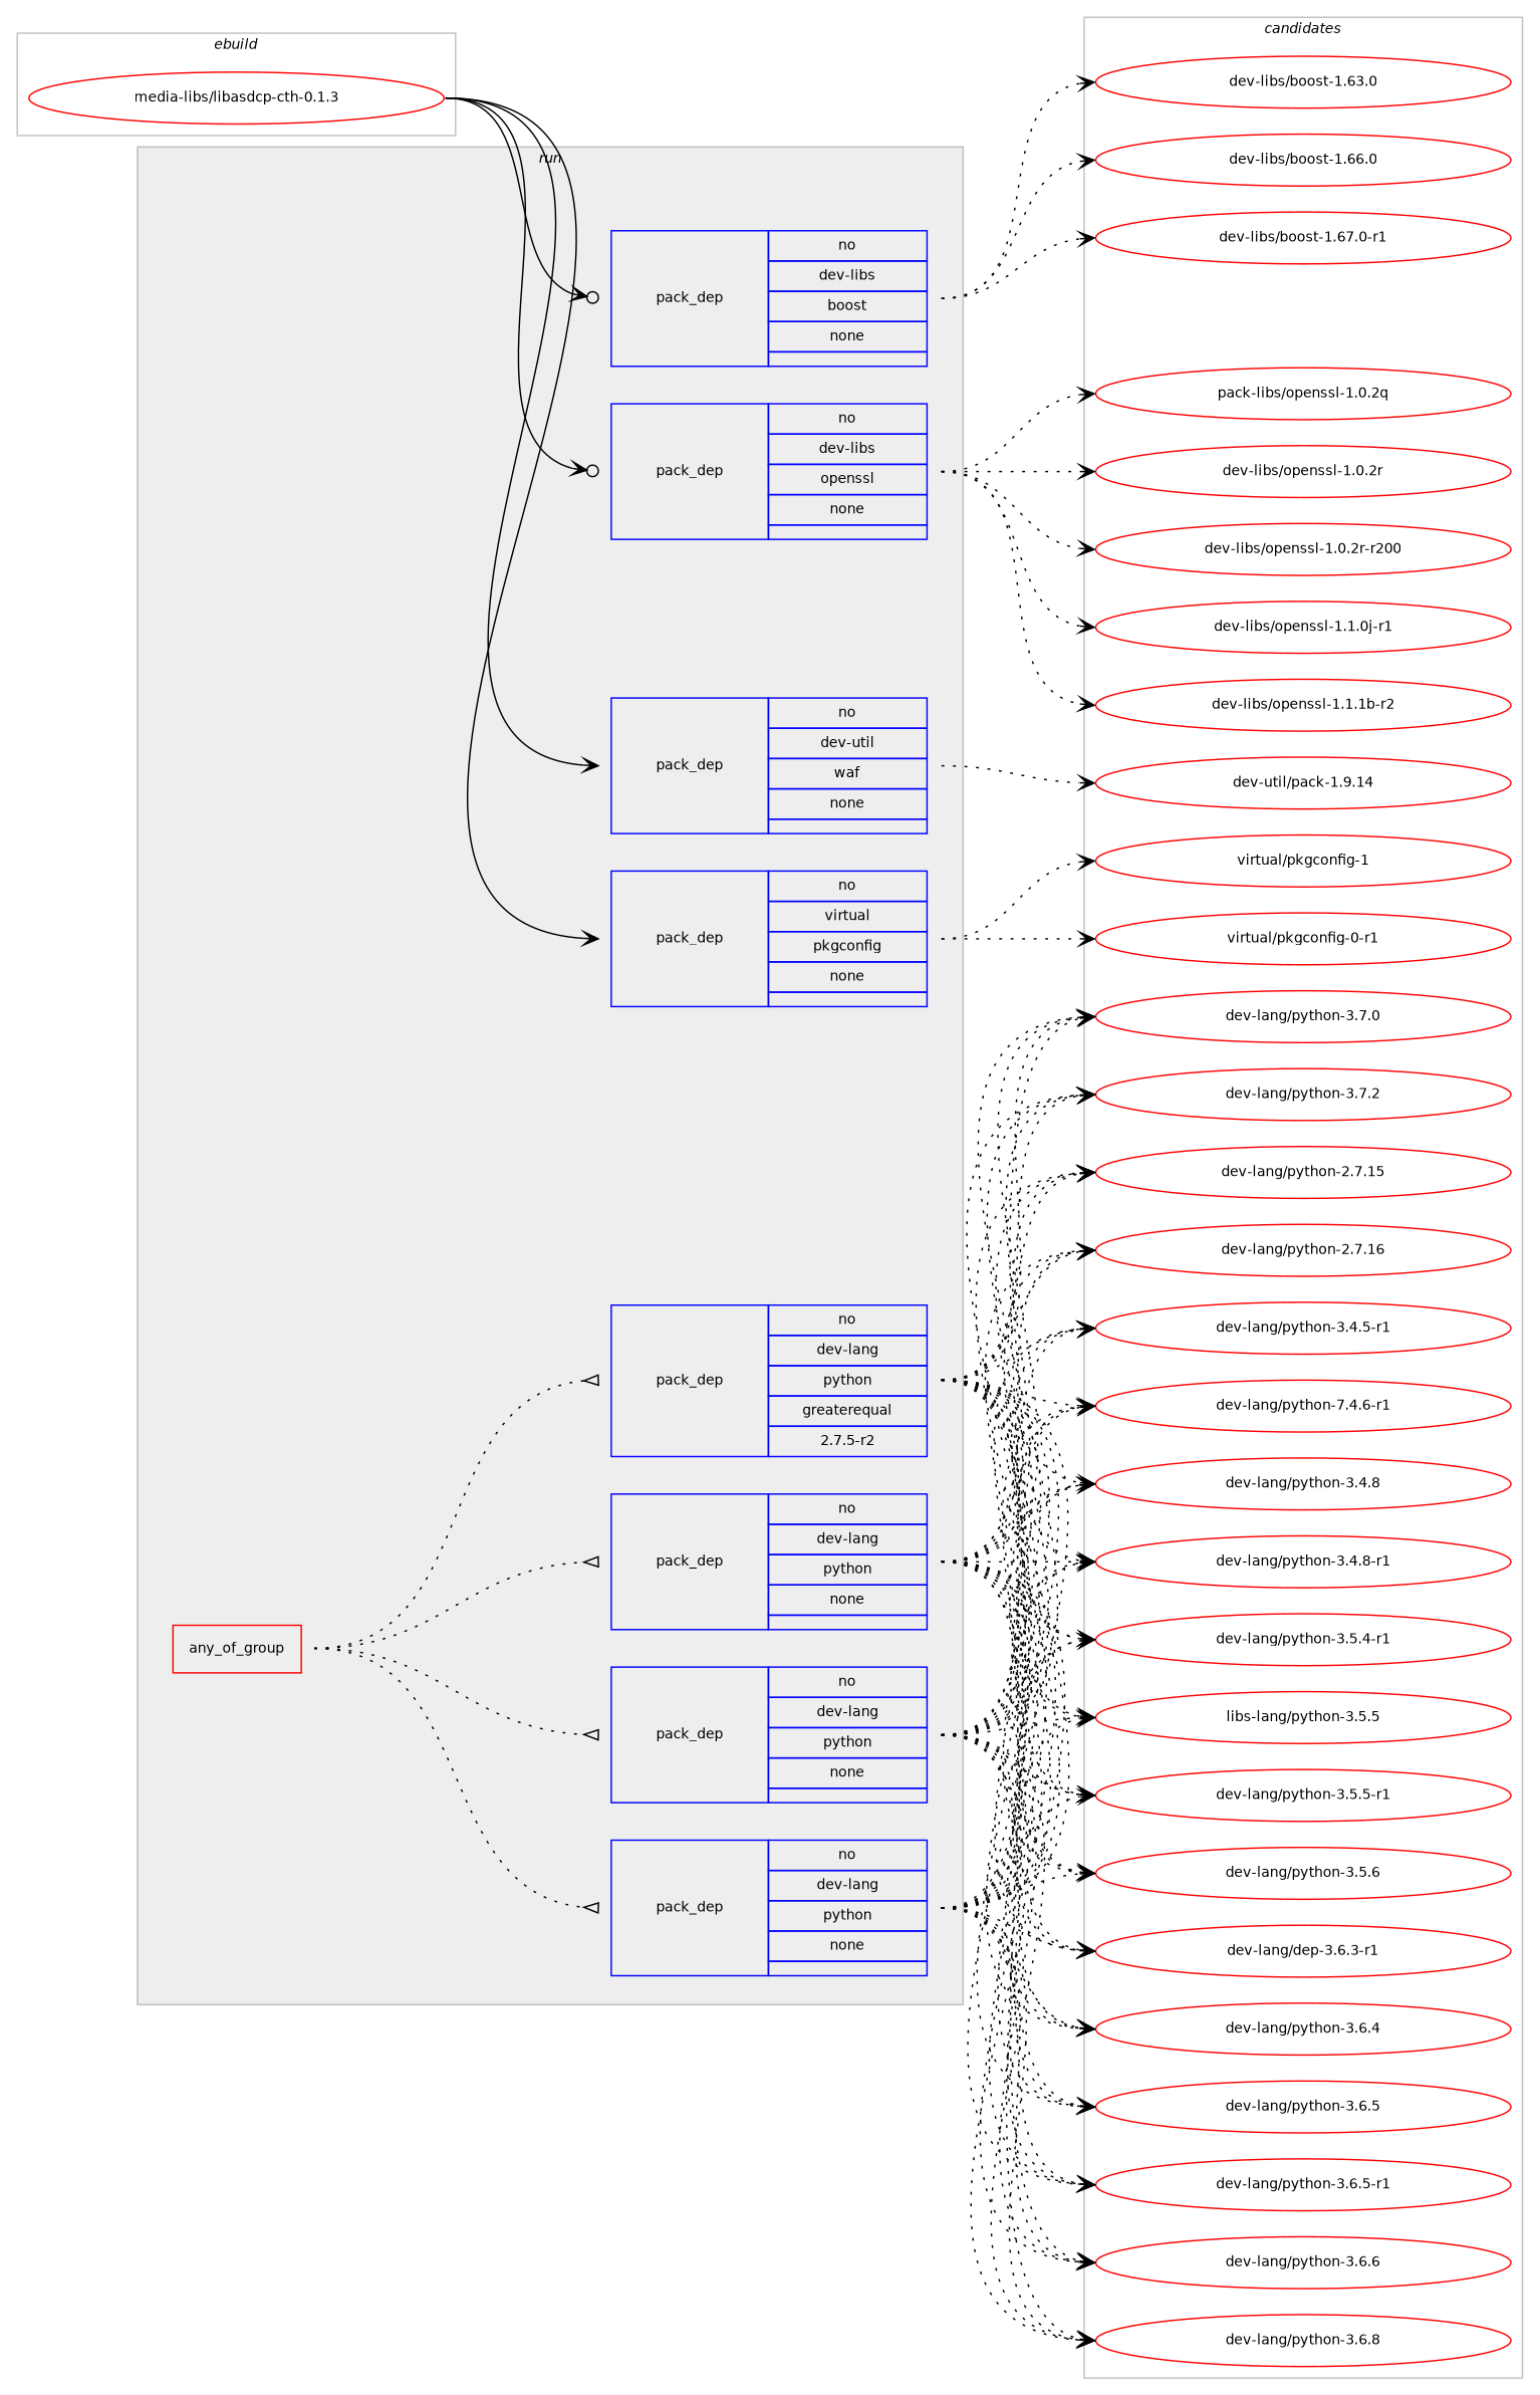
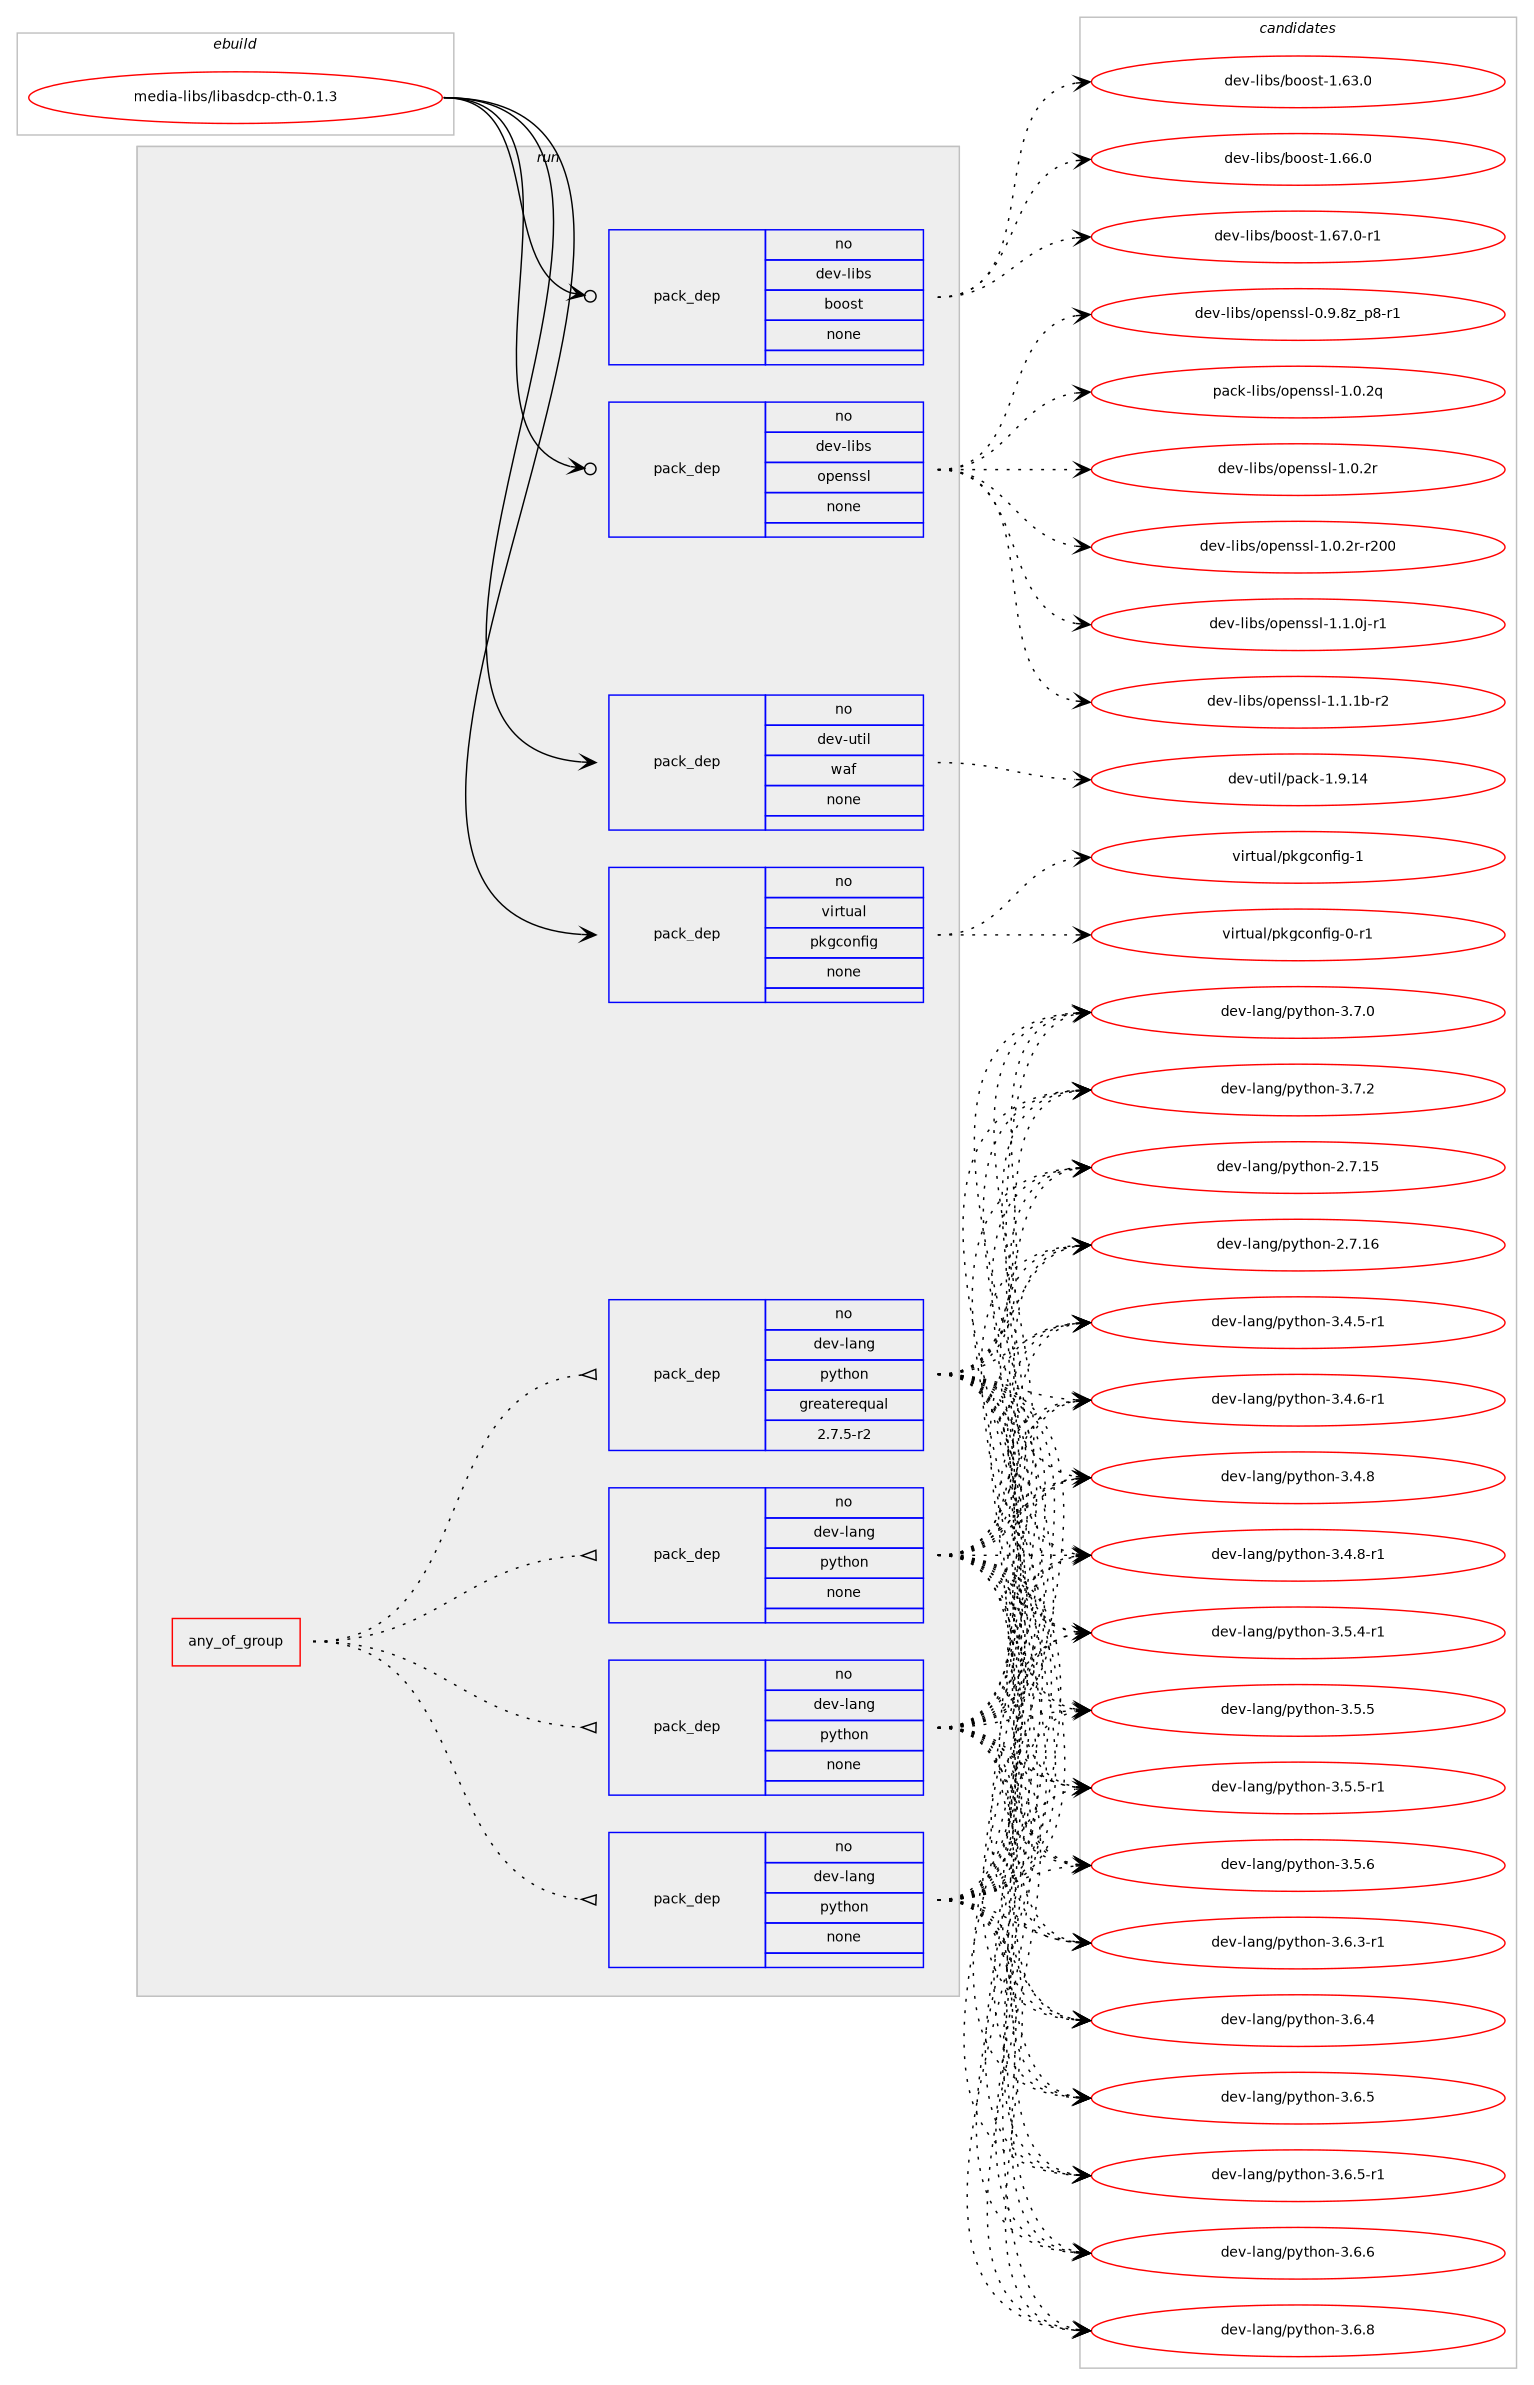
  digraph {
    compound=true
    concentrate=true
    fontname=Helvetica
    fontsize=10
    newrank=true
    rankdir=LR
    ranksep=1.5
    node [color=red fontname=Helvetica fontsize=10]
    edge [arrowhead=vee headport=w style=dotted tailport=e weight=100]
    n1 [label="media-libs/libasdcp-cth-0.1.3" width=4]
    n2 [color=blue label=<<TABLE BORDER="0" CELLBORDER="1" CELLSPACING="0" CELLPADDING="4" WIDTH="220"><TR><TD ROWSPAN="6" CELLPADDING="30">pack_dep</TD></TR><TR><TD WIDTH="110">no</TD></TR><TR><TD>dev-lang</TD></TR><TR><TD>python</TD></TR><TR><TD>none</TD></TR><TR><TD></TD></TR></TABLE>> shape=none]
    n3 [color=blue label=<<TABLE BORDER="0" CELLBORDER="1" CELLSPACING="0" CELLPADDING="4" WIDTH="220"><TR><TD ROWSPAN="6" CELLPADDING="30">pack_dep</TD></TR><TR><TD WIDTH="110">no</TD></TR><TR><TD>dev-lang</TD></TR><TR><TD>python</TD></TR><TR><TD>none</TD></TR><TR><TD></TD></TR></TABLE>> shape=none]
    n4 [color=blue label=<<TABLE BORDER="0" CELLBORDER="1" CELLSPACING="0" CELLPADDING="4" WIDTH="220"><TR><TD ROWSPAN="6" CELLPADDING="30">pack_dep</TD></TR><TR><TD WIDTH="110">no</TD></TR><TR><TD>dev-lang</TD></TR><TR><TD>python</TD></TR><TR><TD>none</TD></TR><TR><TD></TD></TR></TABLE>> shape=none]
    n5 [color=blue label=<<TABLE BORDER="0" CELLBORDER="1" CELLSPACING="0" CELLPADDING="4" WIDTH="220"><TR><TD ROWSPAN="6" CELLPADDING="30">pack_dep</TD></TR><TR><TD WIDTH="110">no</TD></TR><TR><TD>dev-lang</TD></TR><TR><TD>python</TD></TR><TR><TD>greaterequal</TD></TR><TR><TD>2.7.5-r2</TD></TR></TABLE>> shape=none]
    n6 [label=<<TABLE BORDER="0" CELLBORDER="1" CELLSPACING="0" CELLPADDING="4"><TR><TD CELLPADDING="10">any_of_group</TD></TR></TABLE>> shape=none]
    n7 [color=blue label=<<TABLE BORDER="0" CELLBORDER="1" CELLSPACING="0" CELLPADDING="4" WIDTH="220"><TR><TD ROWSPAN="6" CELLPADDING="30">pack_dep</TD></TR><TR><TD WIDTH="110">no</TD></TR><TR><TD>dev-util</TD></TR><TR><TD>waf</TD></TR><TR><TD>none</TD></TR><TR><TD></TD></TR></TABLE>> shape=none]
    n8 [color=blue label=<<TABLE BORDER="0" CELLBORDER="1" CELLSPACING="0" CELLPADDING="4" WIDTH="220"><TR><TD ROWSPAN="6" CELLPADDING="30">pack_dep</TD></TR><TR><TD WIDTH="110">no</TD></TR><TR><TD>virtual</TD></TR><TR><TD>pkgconfig</TD></TR><TR><TD>none</TD></TR><TR><TD></TD></TR></TABLE>> shape=none]
    n9 [color=blue label=<<TABLE BORDER="0" CELLBORDER="1" CELLSPACING="0" CELLPADDING="4" WIDTH="220"><TR><TD ROWSPAN="6" CELLPADDING="30">pack_dep</TD></TR><TR><TD WIDTH="110">no</TD></TR><TR><TD>dev-libs</TD></TR><TR><TD>boost</TD></TR><TR><TD>none</TD></TR><TR><TD></TD></TR></TABLE>> shape=none]
    n10 [color=blue label=<<TABLE BORDER="0" CELLBORDER="1" CELLSPACING="0" CELLPADDING="4" WIDTH="220"><TR><TD ROWSPAN="6" CELLPADDING="30">pack_dep</TD></TR><TR><TD WIDTH="110">no</TD></TR><TR><TD>dev-libs</TD></TR><TR><TD>openssl</TD></TR><TR><TD>none</TD></TR><TR><TD></TD></TR></TABLE>> shape=none]
    n11 [label="dev-lang/python-2.7.15" width=4]
    n12 [label="dev-lang/python-2.7.16" width=4]
    n13 [label="dev-lang/python-3.4.5-r1" width=4]
-   n14 [label="dev-lang/python-7.4.6-r1" width=4]
+   n14 [label="dev-lang/python-3.4.6-r1" width=4]
    n15 [label="dev-lang/python-3.4.8" width=4]
    n16 [label="dev-lang/python-3.4.8-r1" width=4]
    n17 [label="dev-lang/python-3.5.4-r1" width=4]
-   n18 [label="libs-lang/python-3.5.5" width=4]
+   n18 [label="dev-lang/python-3.5.5" width=4]
    n19 [label="dev-lang/python-3.5.5-r1" width=4]
    n20 [label="dev-lang/python-3.5.6" width=4]
-   n21 [label="dev-lang/dep-3.6.3-r1" width=4]
+   n21 [label="dev-lang/python-3.6.3-r1" width=4]
    n22 [label="dev-lang/python-3.6.4" width=4]
    n23 [label="dev-lang/python-3.6.5" width=4]
    n24 [label="dev-lang/python-3.6.5-r1" width=4]
    n25 [label="dev-lang/python-3.6.6" width=4]
    n26 [label="dev-lang/python-3.6.8" width=4]
    n27 [label="dev-lang/python-3.7.0" width=4]
    n28 [label="dev-lang/python-3.7.2" width=4]
    n29 [label="dev-util/pack-1.9.14" width=4]
    n30 [label="virtual/pkgconfig-0-r1" width=4]
    n31 [label="virtual/pkgconfig-1" width=4]
    n32 [label="dev-libs/boost-1.63.0" width=4]
    n33 [label="dev-libs/boost-1.66.0" width=4]
    n34 [label="dev-libs/boost-1.67.0-r1" width=4]
+   n35 [label="dev-libs/openssl-0.9.8z_p8-r1" width=4]
    n36 [label="pack-libs/openssl-1.0.2q" width=4]
    n37 [label="dev-libs/openssl-1.0.2r" width=4]
    n38 [label="dev-libs/openssl-1.0.2r-r200" width=4]
    n39 [label="dev-libs/openssl-1.1.0j-r1" width=4]
    n40 [label="dev-libs/openssl-1.1.1b-r2" width=4]
    subgraph cluster_1 {
      color=gray
      label=<<i>ebuild</i>>
      rank=same
      n1
    }
    subgraph cluster_2 {
      color=gray
      label=<<i>dependencies</i>>
      subgraph cluster_3 {
        color=gray
        fillcolor="#eeeeee"
        label=<<i>compile</i>>
        style=filled
        subgraph sub_4 {
          color=gray
          fillcolor="#eeeeee"
          label=<<i>compile</i>>
          style=filled
          n6
          subgraph sub_5 {
            color=gray
            fillcolor="#eeeeee"
            label=<<i>compile</i>>
            style=filled
            n2
          }
          subgraph sub_6 {
            color=gray
            fillcolor="#eeeeee"
            label=<<i>compile</i>>
            style=filled
            n3
          }
          subgraph sub_7 {
            color=gray
            fillcolor="#eeeeee"
            label=<<i>compile</i>>
            style=filled
            n4
          }
          subgraph sub_8 {
            color=gray
            fillcolor="#eeeeee"
            label=<<i>compile</i>>
            style=filled
            n5
          }
        }
        subgraph sub_9 {
          color=gray
          fillcolor="#eeeeee"
          label=<<i>compile</i>>
          style=filled
          n7
        }
        subgraph sub_10 {
          color=gray
          fillcolor="#eeeeee"
          label=<<i>compile</i>>
          style=filled
          n8
        }
      }
      subgraph cluster_11 {
        color=gray
        fillcolor="#eeeeee"
        label=<<i>compile and run</i>>
        style=filled
        subgraph sub_12 {
          color=gray
          fillcolor="#eeeeee"
          label=<<i>compile and run</i>>
          style=filled
          n9
        }
        subgraph sub_13 {
          color=gray
          fillcolor="#eeeeee"
          label=<<i>compile and run</i>>
          style=filled
          n10
        }
      }
      subgraph cluster_14 {
        color=gray
        fillcolor="#eeeeee"
        label=<<i>run</i>>
        style=filled
      }
    }
    subgraph cluster_15 {
      color=gray
      label=<<i>candidates</i>>
      rank=same
      subgraph sub_16 {
        color=black
        label=<<i>candidates</i>>
        nodesep=1
        rank=same
        n11
        n12
        n13
        n14
        n15
        n16
        n17
        n18
        n19
        n20
        n21
        n22
        n23
        n24
        n25
        n26
        n27
        n28
      }
      subgraph sub_17 {
        color=black
        label=<<i>candidates</i>>
        nodesep=1
        rank=same
        n11
        n12
        n13
        n14
        n15
        n16
        n17
        n18
        n19
        n20
        n21
        n22
        n23
        n24
        n25
        n26
        n27
        n28
      }
      subgraph sub_18 {
        color=black
        label=<<i>candidates</i>>
        nodesep=1
        rank=same
        n11
        n12
        n13
        n14
        n15
        n16
        n17
        n18
        n19
        n20
        n21
        n22
        n23
        n24
        n25
        n26
        n27
        n28
      }
      subgraph sub_19 {
        color=black
        label=<<i>candidates</i>>
        nodesep=1
        rank=same
        n11
        n12
        n13
        n14
        n15
        n16
        n17
        n18
        n19
        n20
        n21
        n22
        n23
        n24
        n25
        n26
        n27
        n28
      }
      subgraph sub_20 {
        color=black
        label=<<i>candidates</i>>
        nodesep=1
        rank=same
        n29
      }
      subgraph sub_21 {
        color=black
        label=<<i>candidates</i>>
        nodesep=1
        rank=same
        n30
        n31
      }
      subgraph sub_22 {
        color=black
        label=<<i>candidates</i>>
        nodesep=1
        rank=same
        n32
        n33
        n34
      }
      subgraph sub_23 {
        color=black
        label=<<i>candidates</i>>
        nodesep=1
        rank=same
+       n35
        n36
        n37
        n38
        n39
        n40
      }
    }
    n1 -> n7 [style=solid weight=20]
    n1 -> n8 [style=solid weight=20]
    n1 -> n9 [arrowhead=odotvee style=solid weight=20]
    n1 -> n10 [arrowhead=odotvee style=solid weight=20]
    n2 -> n11
    n2 -> n12
    n2 -> n13
    n2 -> n14
    n2 -> n15
    n2 -> n16
    n2 -> n17
    n2 -> n18
    n2 -> n19
    n2 -> n20
    n2 -> n21
    n2 -> n22
    n2 -> n23
    n2 -> n24
    n2 -> n25
    n2 -> n26
    n2 -> n27
    n2 -> n28
    n3 -> n11
    n3 -> n12
    n3 -> n13
    n3 -> n14
    n3 -> n15
    n3 -> n16
    n3 -> n17
    n3 -> n18
    n3 -> n19
    n3 -> n20
    n3 -> n21
    n3 -> n22
    n3 -> n23
    n3 -> n24
    n3 -> n25
    n3 -> n26
    n3 -> n27
    n3 -> n28
    n4 -> n11
    n4 -> n12
    n4 -> n13
    n4 -> n14
    n4 -> n15
    n4 -> n16
    n4 -> n17
    n4 -> n18
    n4 -> n19
    n4 -> n20
    n4 -> n21
    n4 -> n22
    n4 -> n23
    n4 -> n24
    n4 -> n25
    n4 -> n26
    n4 -> n27
    n4 -> n28
    n5 -> n11
    n5 -> n12
    n5 -> n13
    n5 -> n14
    n5 -> n15
    n5 -> n16
    n5 -> n17
    n5 -> n18
    n5 -> n19
    n5 -> n20
    n5 -> n21
    n5 -> n22
    n5 -> n23
    n5 -> n24
    n5 -> n25
    n5 -> n26
    n5 -> n27
    n5 -> n28
    n6 -> n2 [arrowhead=oinv weight=20]
    n6 -> n3 [arrowhead=oinv weight=20]
    n6 -> n4 [arrowhead=oinv weight=20]
    n6 -> n5 [arrowhead=oinv weight=20]
    n7 -> n29
    n8 -> n30
    n8 -> n31
    n9 -> n32
    n9 -> n33
    n9 -> n34
+   n10 -> n35
    n10 -> n36
    n10 -> n37
    n10 -> n38
    n10 -> n39
    n10 -> n40
  }
